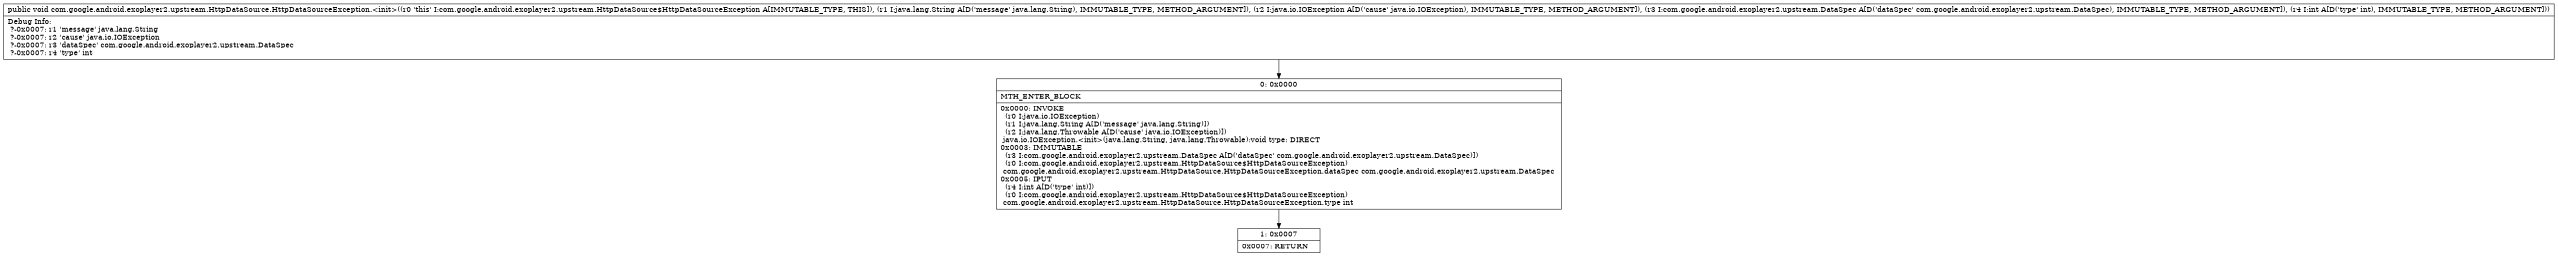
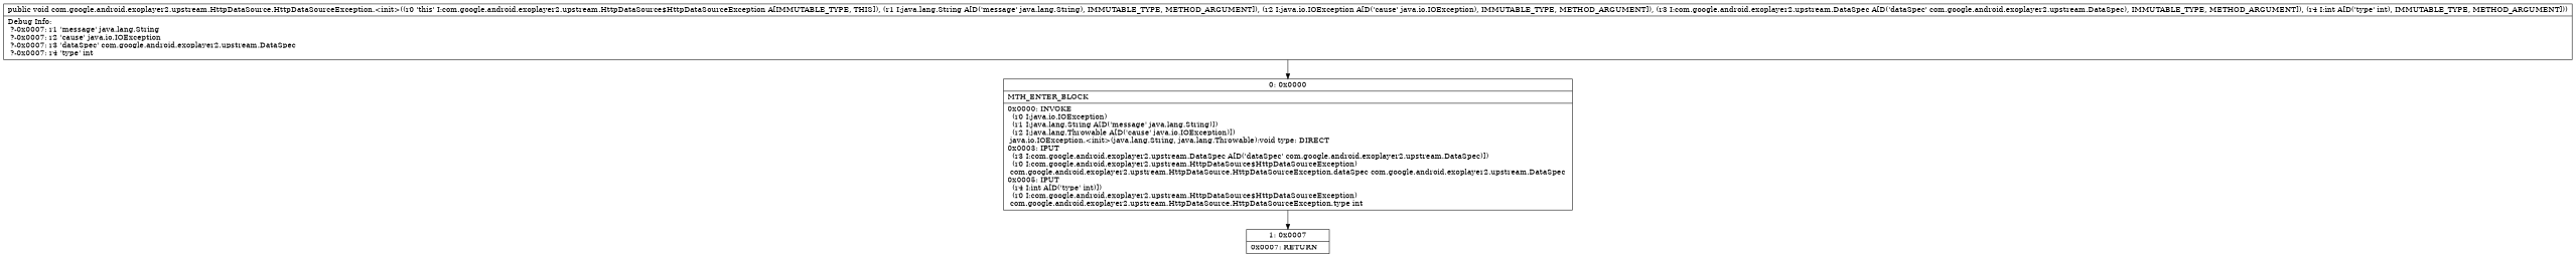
  digraph {
    node [shape=record]
-   n1 [label="{0\:\ 0x0000|MTH_ENTER_BLOCK\l|0x0000: INVOKE  \l  (r0 I:java.io.IOException)\l  (r1 I:java.lang.String A[D('message' java.lang.String)])\l  (r2 I:java.lang.Throwable A[D('cause' java.io.IOException)])\l java.io.IOException.\<init\>(java.lang.String, java.lang.Throwable):void type: DIRECT \l0x0003: IMMUTABLE  \l  (r3 I:com.google.android.exoplayer2.upstream.DataSpec A[D('dataSpec' com.google.android.exoplayer2.upstream.DataSpec)])\l  (r0 I:com.google.android.exoplayer2.upstream.HttpDataSource$HttpDataSourceException)\l com.google.android.exoplayer2.upstream.HttpDataSource.HttpDataSourceException.dataSpec com.google.android.exoplayer2.upstream.DataSpec \l0x0005: IPUT  \l  (r4 I:int A[D('type' int)])\l  (r0 I:com.google.android.exoplayer2.upstream.HttpDataSource$HttpDataSourceException)\l com.google.android.exoplayer2.upstream.HttpDataSource.HttpDataSourceException.type int \l}"]
+   n1 [label="{0\:\ 0x0000|MTH_ENTER_BLOCK\l|0x0000: INVOKE  \l  (r0 I:java.io.IOException)\l  (r1 I:java.lang.String A[D('message' java.lang.String)])\l  (r2 I:java.lang.Throwable A[D('cause' java.io.IOException)])\l java.io.IOException.\<init\>(java.lang.String, java.lang.Throwable):void type: DIRECT \l0x0003: IPUT  \l  (r3 I:com.google.android.exoplayer2.upstream.DataSpec A[D('dataSpec' com.google.android.exoplayer2.upstream.DataSpec)])\l  (r0 I:com.google.android.exoplayer2.upstream.HttpDataSource$HttpDataSourceException)\l com.google.android.exoplayer2.upstream.HttpDataSource.HttpDataSourceException.dataSpec com.google.android.exoplayer2.upstream.DataSpec \l0x0005: IPUT  \l  (r4 I:int A[D('type' int)])\l  (r0 I:com.google.android.exoplayer2.upstream.HttpDataSource$HttpDataSourceException)\l com.google.android.exoplayer2.upstream.HttpDataSource.HttpDataSourceException.type int \l}"]
    n2 [label="{1\:\ 0x0007|0x0007: RETURN   \l}"]
    n3 [label="{public void com.google.android.exoplayer2.upstream.HttpDataSource.HttpDataSourceException.\<init\>((r0 'this' I:com.google.android.exoplayer2.upstream.HttpDataSource$HttpDataSourceException A[IMMUTABLE_TYPE, THIS]), (r1 I:java.lang.String A[D('message' java.lang.String), IMMUTABLE_TYPE, METHOD_ARGUMENT]), (r2 I:java.io.IOException A[D('cause' java.io.IOException), IMMUTABLE_TYPE, METHOD_ARGUMENT]), (r3 I:com.google.android.exoplayer2.upstream.DataSpec A[D('dataSpec' com.google.android.exoplayer2.upstream.DataSpec), IMMUTABLE_TYPE, METHOD_ARGUMENT]), (r4 I:int A[D('type' int), IMMUTABLE_TYPE, METHOD_ARGUMENT]))  | Debug Info:\l  ?\-0x0007: r1 'message' java.lang.String\l  ?\-0x0007: r2 'cause' java.io.IOException\l  ?\-0x0007: r3 'dataSpec' com.google.android.exoplayer2.upstream.DataSpec\l  ?\-0x0007: r4 'type' int\l}"]
    n1 -> n2
    n3 -> n1
  }
